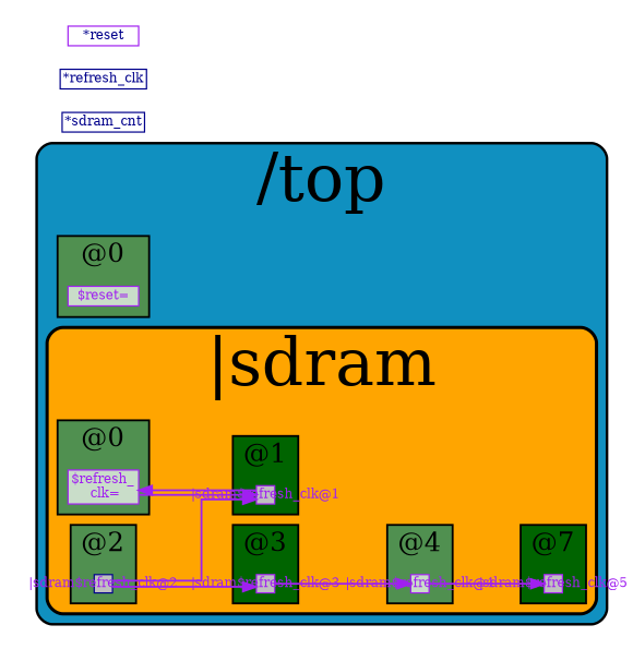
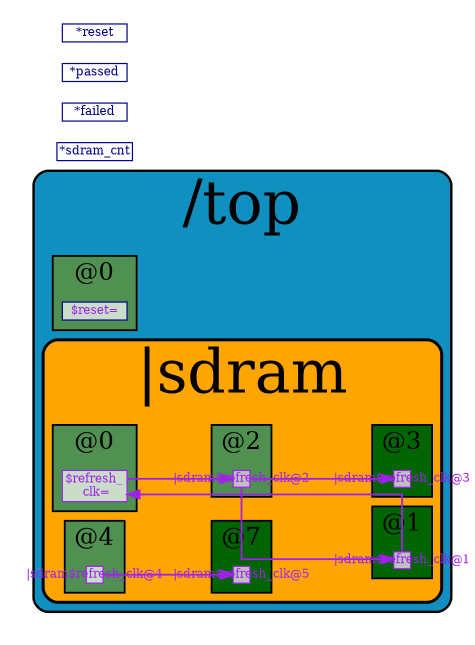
  strict digraph {
    rankdir=LR
    splines=ortho
    node [color=purple fillcolor=white fontcolor=purple fontsize=10 margin="0.03,0.03" penwidth=1.0 shape=box style=filled]
    edge [color=purple fontcolor="#00D000" labelfontcolor=purple penwidth=1.5 weight=10]
-   n1 [fillcolor="#ffffffb0" height=0.02 label="$reset="]
+   n1 [color="#00008b" fillcolor="#ffffffb0" height=0.02 label="$reset="]
    n2 [fillcolor="#ffffffb0" height=0.02 label="$refresh_\n clk="]
    "|sdram$refresh_clk@1" [fillcolor=grey fixedsize=true height=0.2 width=0.2]
-   "|sdram$refresh_clk@2" [color="#00008b" fillcolor=grey fixedsize=true height=0.2 width=0.2]
+   "|sdram$refresh_clk@2" [fillcolor=grey fixedsize=true height=0.2 width=0.2]
    "|sdram$refresh_clk@3" [fillcolor=grey fixedsize=true height=0.2 width=0.2]
    "|sdram$refresh_clk@4" [fillcolor="#ffffffb0" fixedsize=true height=0.2 width=0.2]
    "|sdram$refresh_clk@5" [fillcolor=grey fixedsize=true height=0.2 width=0.2]
    n8 [color="#00008b" fontcolor="#00008b" height=0.02 label="*sdram_cnt"]
-   "*refresh_clk" [color="#00008b" fontcolor="#00008b" height=0.02]
-   "*reset" [fontcolor="#00008b" height=0.02]
+   "*failed" [color="#00008b" fontcolor="#00008b" height=0.02]
+   "*passed" [color="#00008b" fontcolor="#00008b" height=0.02]
+   "*reset" [color="#00008b" fontcolor="#00008b" height=0.02]
    subgraph cluster_1 {
      fillcolor="#1090c0"
      fontsize=50
      label="/top"
      penwidth=2.0
      style="filled,rounded"
      subgraph cluster_2 {
        fillcolor="#509050"
        fontsize=20
        label="@0"
        penwidth=1.5
        style=filled
        n1
      }
      subgraph cluster_3 {
        fillcolor=orange
        fontsize=50
        label="|none"
        penwidth=2.5
        style="filled,rounded"
      }
      subgraph cluster_4 {
        fillcolor=orange
        fontsize=50
        label="|sdram"
        penwidth=2.5
        style="filled,rounded"
        subgraph cluster_5 {
          fillcolor="#509050"
          fontsize=20
          label="@0"
          penwidth=1.5
          style=filled
          n2
        }
        subgraph cluster_6 {
          fillcolor=darkgreen
          fontsize=20
          label="@1"
          penwidth=1.5
          style=filled
          "|sdram$refresh_clk@1"
        }
        subgraph cluster_7 {
          fillcolor="#509050"
          fontsize=20
          label="@2"
          penwidth=1.5
          style=filled
          "|sdram$refresh_clk@2"
        }
        subgraph cluster_8 {
          fillcolor=darkgreen
          fontsize=20
          label="@3"
          penwidth=1.5
          style=filled
          "|sdram$refresh_clk@3"
        }
        subgraph cluster_9 {
          fillcolor="#509050"
          fontsize=20
          label="@4"
          penwidth=1.5
          style=filled
          "|sdram$refresh_clk@4"
        }
        subgraph cluster_10 {
          fillcolor=darkgreen
          fontsize=20
          label="@7"
          penwidth=1.5
          style=filled
          "|sdram$refresh_clk@5"
        }
        subgraph cluster_11 {
          fillcolor=orange
          fontsize=40
          label="/rd"
          penwidth=2.0
          style="dashed,filled"
        }
        subgraph cluster_12 {
          fillcolor=orange
          fontsize=40
          label="/refresh"
          penwidth=2.0
          style="dashed,filled"
        }
        subgraph cluster_13 {
          fillcolor=orange
          fontsize=40
          label="/wr"
          penwidth=2.0
          style="dashed,filled"
        }
      }
    }
-   n2 -> "|sdram$refresh_clk@1"
+   n2 -> "|sdram$refresh_clk@2"
    "|sdram$refresh_clk@1" -> n2 [weight=1]
    "|sdram$refresh_clk@2" -> "|sdram$refresh_clk@1"
    "|sdram$refresh_clk@2" -> "|sdram$refresh_clk@3"
-   "|sdram$refresh_clk@3" -> "|sdram$refresh_clk@4"
    "|sdram$refresh_clk@4" -> "|sdram$refresh_clk@5"
  }
